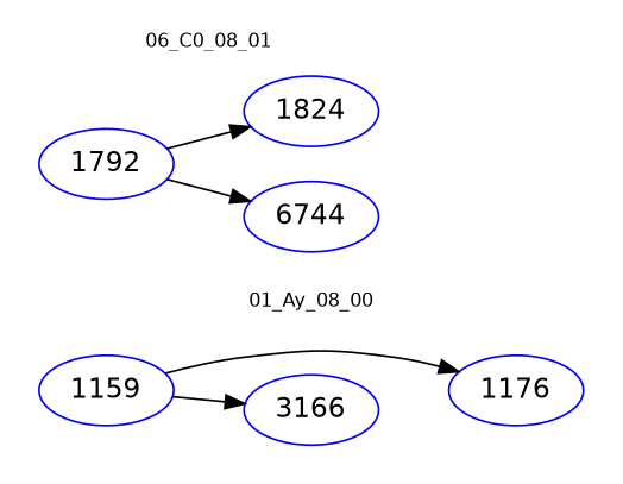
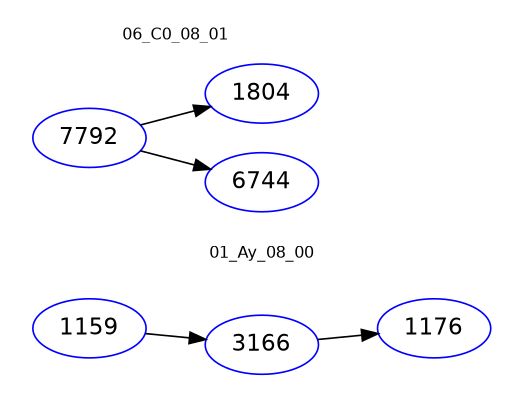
  digraph {
    fontname="DejaVu Sans"
    rankdir=LR
    node [color=blue fontname="DejaVu Sans"]
    edge [color=black fontname="DejaVu Sans"]
    n1 [label=1159]
    n2 [label=3166]
    n3 [label=1176]
-   n4 [label=1792]
+   n4 [label=7792]
    n5 [label=6744]
-   n6 [label=1824]
+   n6 [label=1804]
    subgraph cluster_1 {
      color=white
      fontsize=10
      label="01_Ay_08_00"
      n1
      n2
      n3
    }
    subgraph cluster_2 {
      color=white
      fontsize=10
      label="06_C0_08_01"
      n4
      n5
      n6
    }
    n1 -> n2
-   n1 -> n3
+   n2 -> n3
    n4 -> n5
    n4 -> n6
  }
